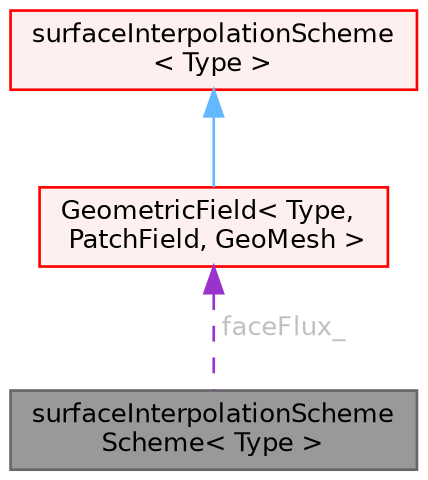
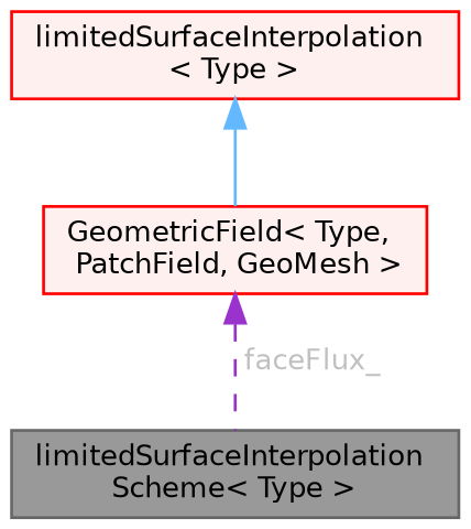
  digraph {
    node [color=red fillcolor="#FFF0F0" fontname=Helvetica fontsize=10 shape=box style=filled]
    edge [dir=back fontname=Helvetica fontsize=10 labelfontname=Helvetica labelfontsize=10]
-   n1 [color=gray40 fillcolor=grey60 fontcolor=black height=0.2 label="surfaceInterpolationScheme\lScheme\< Type \>" width=0.4]
-   n2 [height=0.2 label="surfaceInterpolationScheme\l\< Type \>" width=0.4]
+   n1 [color=gray40 fillcolor=grey60 fontcolor=black height=0.2 label="limitedSurfaceInterpolation\lScheme\< Type \>" width=0.4]
+   n2 [height=0.2 label="limitedSurfaceInterpolation\l\< Type \>" width=0.4]
    n3 [height=0.2 label="GeometricField\< Type,\l PatchField, GeoMesh \>" width=0.4]
    n2 -> n3 [color=steelblue1 style=solid]
    n3 -> n1 [color=darkorchid3 fontcolor=grey label=" faceFlux_" style=dashed]
  }
